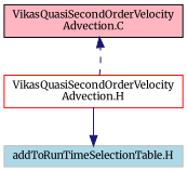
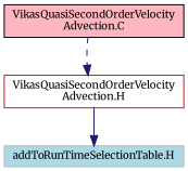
  digraph {
    fontname=Merriweather
    node [fontname=Merriweather fontsize=10 shape=record style=filled]
    edge [color=midnightblue fontname=Merriweather fontsize=10 labelfontname=Helvetica labelfontsize=10]
    n1 [color=black fillcolor=lightpink fontcolor=black height=0.2 label="VikasQuasiSecondOrderVelocity\lAdvection.C" width=0.4]
    n2 [color=red fillcolor=white height=0.2 label="VikasQuasiSecondOrderVelocity\lAdvection.H" width=0.4]
    n3 [color=grey75 fillcolor=lightblue height=0.2 label="addToRunTimeSelectionTable.H" width=0.4]
-   n2 -> n1 [style=dashed]
+   n1 -> n2 [style=dashed]
    n2 -> n3 [style=solid]
  }
